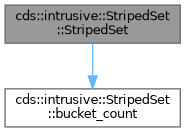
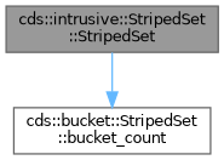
  digraph {
    rankdir=TB
    node [fontname=Helvetica fontsize=10 shape=box style=filled]
    n1 [color=gray40 fillcolor=grey60 fontcolor=black height=0.2 label="cds::intrusive::StripedSet\l::StripedSet" width=0.4]
-   n2 [color=grey40 fillcolor=white height=0.2 label="cds::intrusive::StripedSet\l::bucket_count" width=0.4]
+   n2 [color=grey40 fillcolor=white height=0.2 label="cds::bucket::StripedSet\l::bucket_count" width=0.4]
    n1 -> n2 [color=steelblue1 fontname=Helvetica fontsize=10 labelfontname=Helvetica labelfontsize=10 style=solid]
  }
